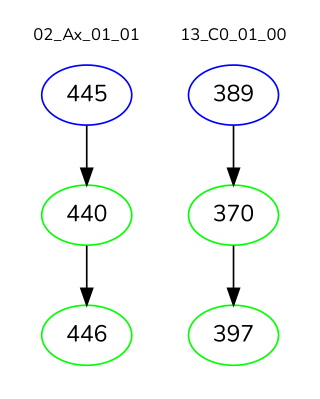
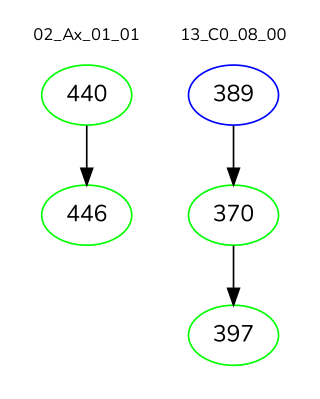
  digraph {
    fontname=Nunito
    node [color=green fontname=Nunito]
    edge [color=black fontname=Nunito]
-   n1 [color=blue label=445]
    n2 [label=440]
    n3 [label=446]
    n4 [color=blue label=389]
    n5 [label=370]
    n6 [label=397]
    subgraph cluster_1 {
      color=white
      fontsize=10
      label="02_Ax_01_01"
-     n1
      n2
      n3
    }
    subgraph cluster_2 {
      color=white
      fontsize=10
-     label="13_C0_01_00"
+     label="13_C0_08_00"
      n4
      n5
      n6
    }
-   n1 -> n2
    n2 -> n3
    n4 -> n5
    n5 -> n6
  }
